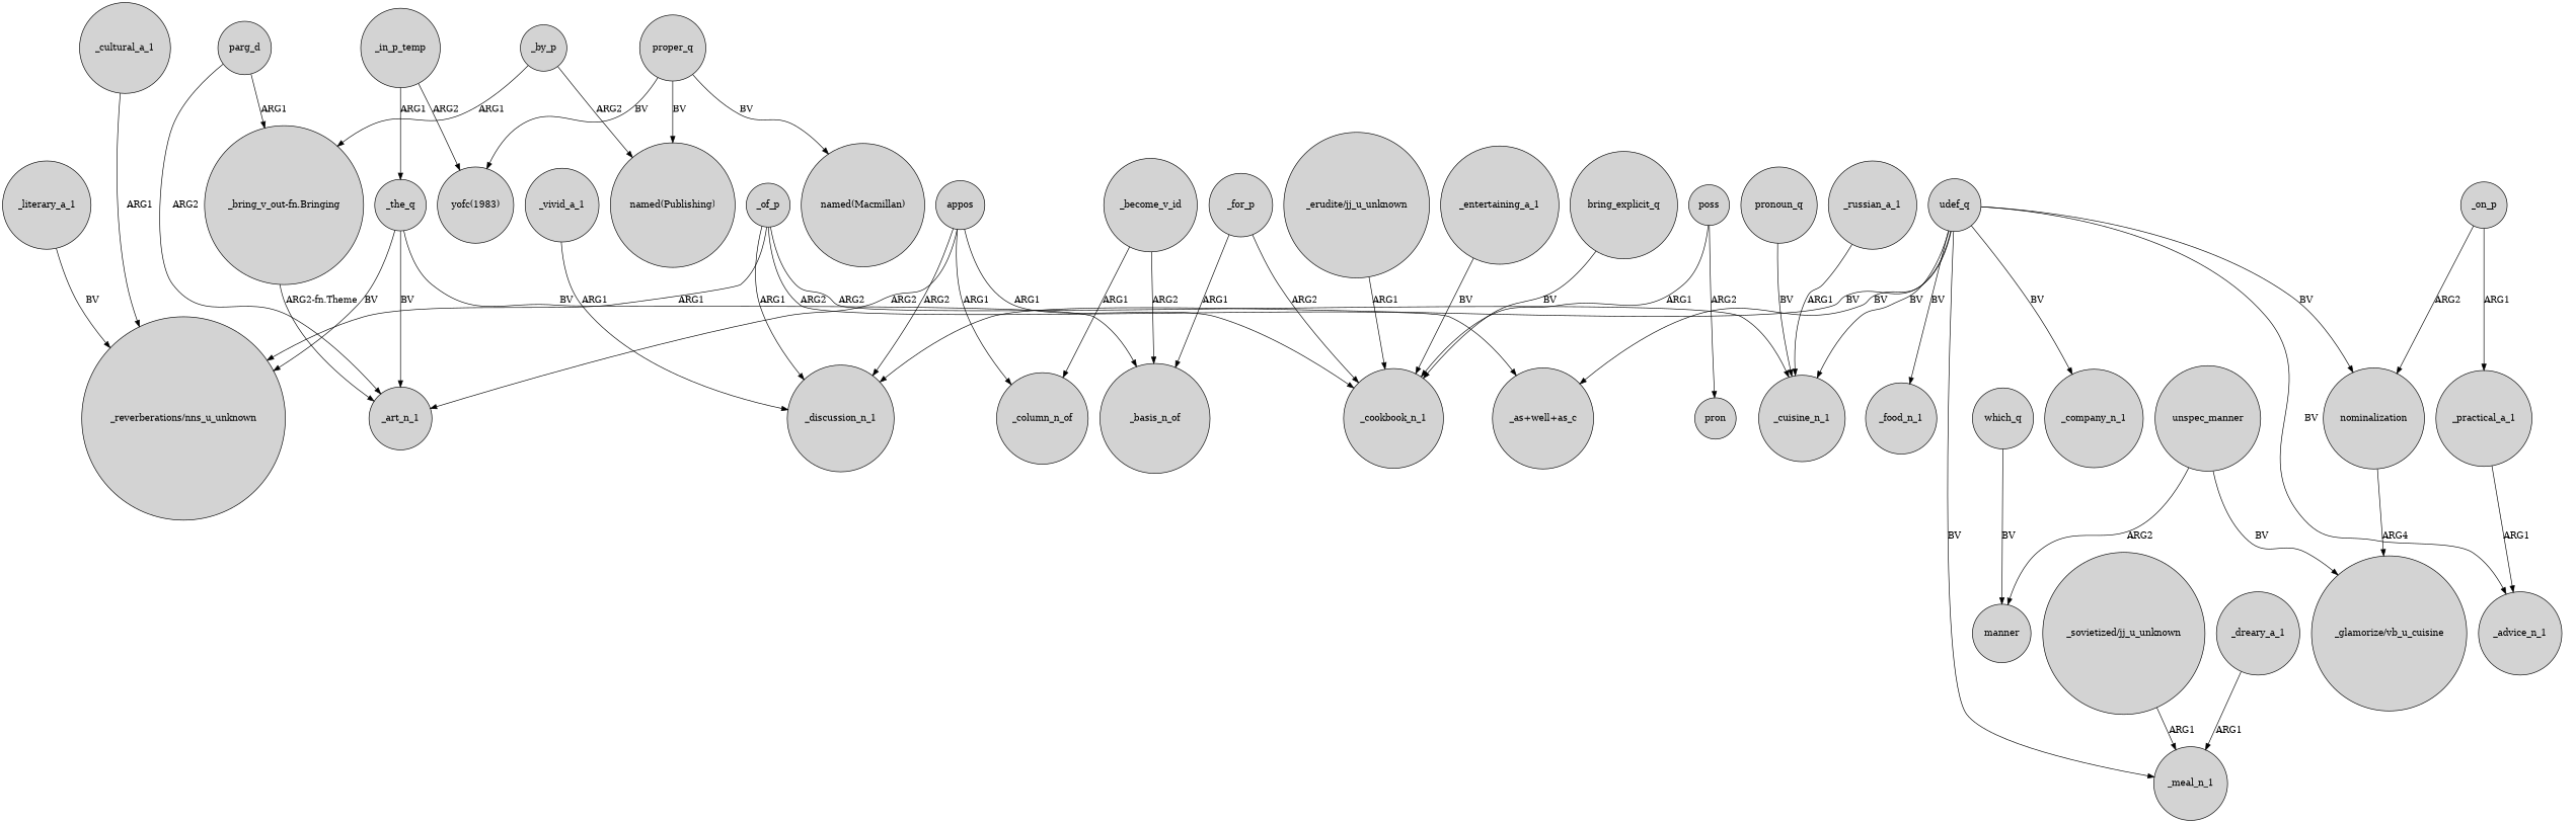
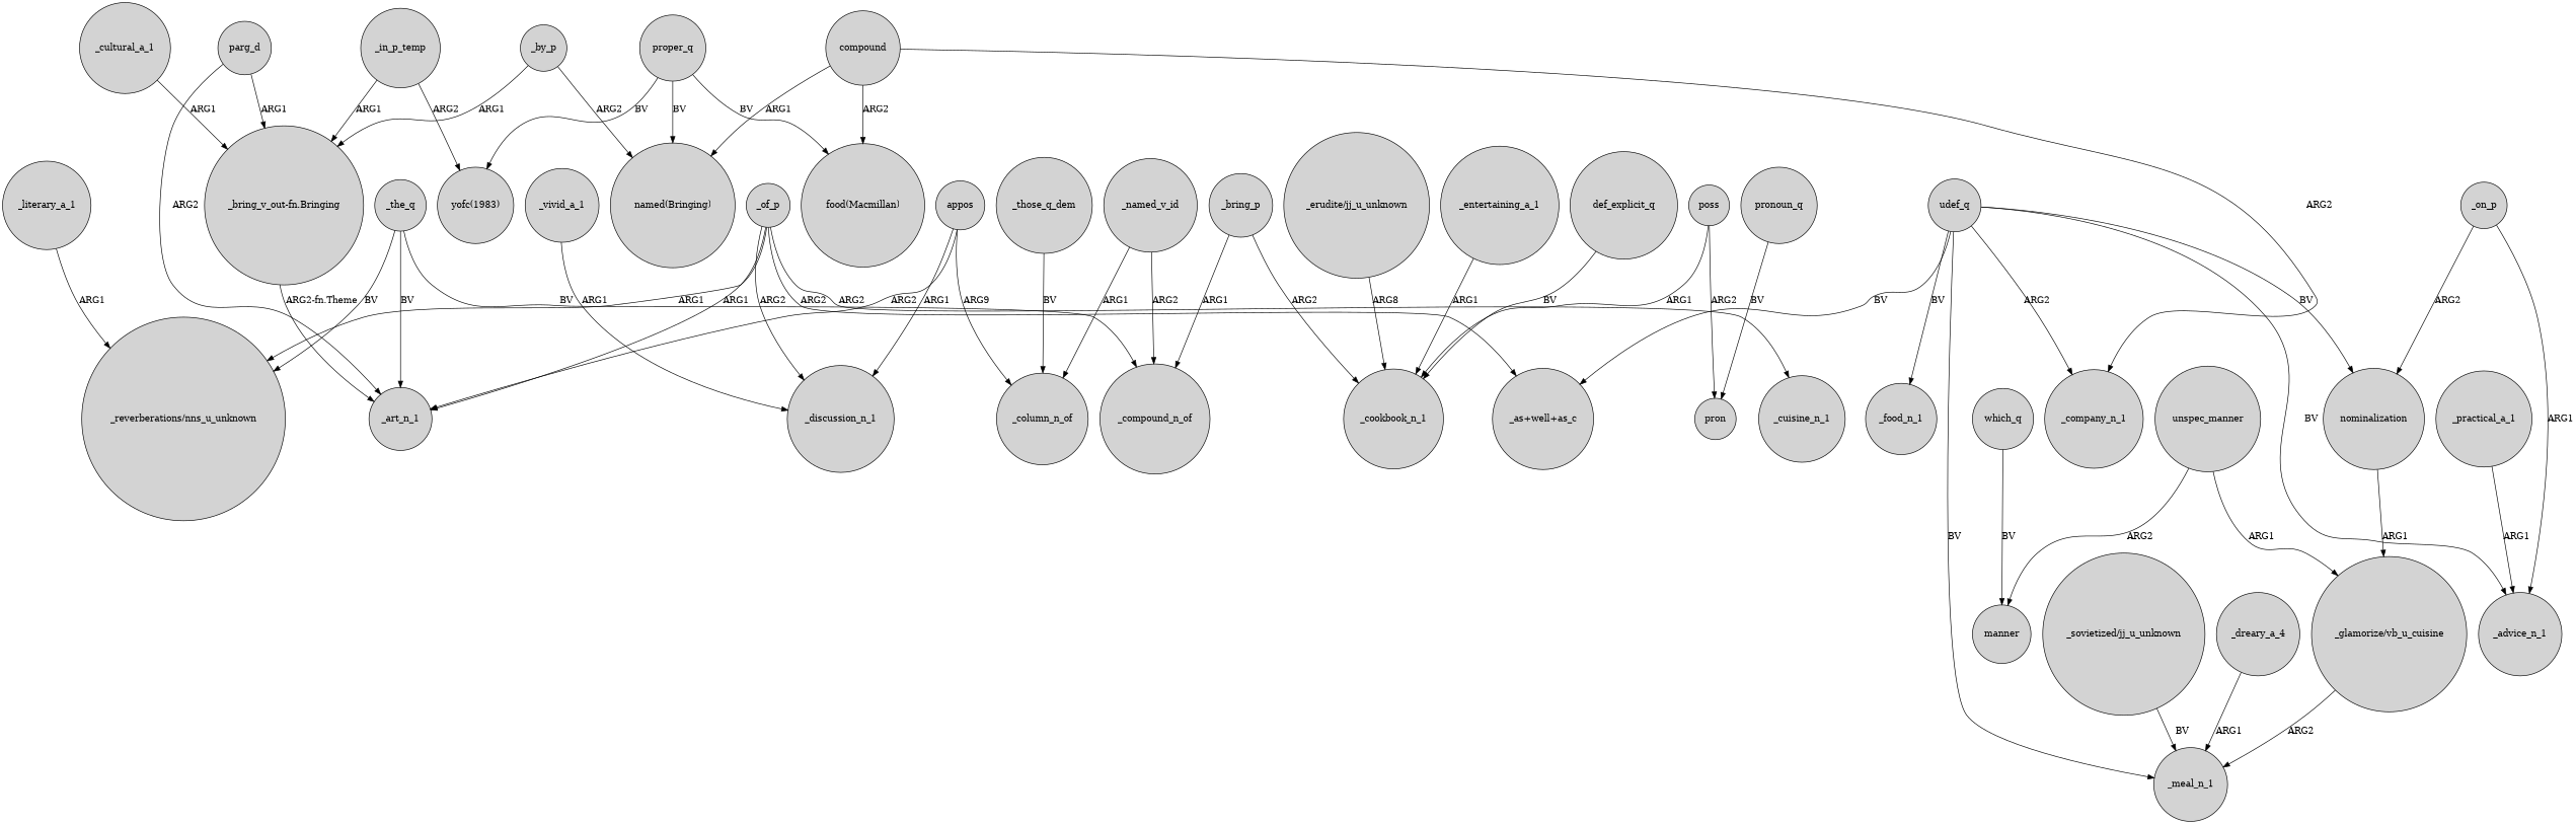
  digraph {
    node [shape=circle style=filled]
    _the_q
    _art_n_1
    "_reverberations/nns_u_unknown"
-   _basis_n_of
+   _basis_n_of [label=_compound_n_of]
    "_bring_v_out-fn.Bringing"
    _of_p
    "_as+well+as_c"
    _discussion_n_1
    _cuisine_n_1
    parg_d
    _in_p_temp
    "yofc(1983)"
    udef_q
    nominalization
    _meal_n_1
    _company_n_1
    _advice_n_1
    _food_n_1
    n19 [label="_glamorize/vb_u_cuisine"]
    appos
    _column_n_of
    _cookbook_n_1
    poss
    pron
    "_sovietized/jj_u_unknown"
    _vivid_a_1
    _on_p
    _literary_a_1
-   "named(Macmillan)"
-   "named(Publishing)"
+   compound
+   "named(Macmillan)" [label="food(Macmillan)"]
+   "named(Publishing)" [label="named(Bringing)"]
    "_erudite/jj_u_unknown"
-   _for_p
-   _russian_a_1
+   _for_p [label=_bring_p]
    which_q
    manner
    unspec_manner
    proper_q
    _cultural_a_1
    pronoun_q
    _entertaining_a_1
-   def_explicit_q [label=bring_explicit_q]
-   _dreary_a_1
-   _become_v_id
+   _those_q_dem
+   def_explicit_q
+   _dreary_a_1 [label=_dreary_a_4]
+   _become_v_id [label=_named_v_id]
    _by_p
    _practical_a_1
    _the_q -> _art_n_1 [label=BV]
    _the_q -> "_reverberations/nns_u_unknown" [label=BV]
    _the_q -> _basis_n_of [label=BV]
    "_bring_v_out-fn.Bringing" -> _art_n_1 [label="ARG2-fn.Theme"]
+   _of_p -> _art_n_1 [label=ARG1]
    _of_p -> "_reverberations/nns_u_unknown" [label=ARG1]
    _of_p -> "_as+well+as_c" [label=ARG2]
-   _of_p -> _discussion_n_1 [label=ARG1]
+   _of_p -> _discussion_n_1 [label=ARG2]
    _of_p -> _cuisine_n_1 [label=ARG2]
    parg_d -> _art_n_1 [label=ARG2]
    parg_d -> "_bring_v_out-fn.Bringing" [label=ARG1]
-   _in_p_temp -> _the_q [label=ARG1]
+   _in_p_temp -> "_bring_v_out-fn.Bringing" [label=ARG1]
    _in_p_temp -> "yofc(1983)" [label=ARG2]
    udef_q -> "_as+well+as_c" [label=BV]
-   udef_q -> _discussion_n_1 [label=BV]
-   udef_q -> _cuisine_n_1 [label=BV]
    udef_q -> nominalization [label=BV]
    udef_q -> _meal_n_1 [label=BV]
-   udef_q -> _company_n_1 [label=BV]
+   udef_q -> _company_n_1 [label=ARG2]
    udef_q -> _advice_n_1 [label=BV]
    udef_q -> _food_n_1 [label=BV]
-   nominalization -> n19 [label=ARG4]
+   nominalization -> n19 [label=ARG1]
+   n19 -> _meal_n_1 [label=ARG2]
    appos -> _art_n_1 [label=ARG2]
-   appos -> _discussion_n_1 [label=ARG2]
-   appos -> _column_n_of [label=ARG1]
-   appos -> _cookbook_n_1 [label=ARG1]
+   appos -> _discussion_n_1 [label=ARG1]
+   appos -> _column_n_of [label=ARG9]
    poss -> _cookbook_n_1 [label=ARG1]
    poss -> pron [label=ARG2]
-   "_sovietized/jj_u_unknown" -> _meal_n_1 [label=ARG1]
+   "_sovietized/jj_u_unknown" -> _meal_n_1 [label=BV]
    _vivid_a_1 -> _discussion_n_1 [label=ARG1]
    _on_p -> nominalization [label=ARG2]
-   _on_p -> _practical_a_1 [label=ARG1]
-   _literary_a_1 -> "_reverberations/nns_u_unknown" [label=BV]
-   "_erudite/jj_u_unknown" -> _cookbook_n_1 [label=ARG1]
+   _on_p -> _advice_n_1 [label=ARG1]
+   _literary_a_1 -> "_reverberations/nns_u_unknown" [label=ARG1]
+   compound -> _company_n_1 [label=ARG2]
+   compound -> "named(Macmillan)" [label=ARG2]
+   compound -> "named(Publishing)" [label=ARG1]
+   "_erudite/jj_u_unknown" -> _cookbook_n_1 [label=ARG8]
    _for_p -> _basis_n_of [label=ARG1]
    _for_p -> _cookbook_n_1 [label=ARG2]
-   _russian_a_1 -> _cuisine_n_1 [label=ARG1]
    which_q -> manner [label=BV]
-   unspec_manner -> n19 [label=BV]
+   unspec_manner -> n19 [label=ARG1]
    unspec_manner -> manner [label=ARG2]
    proper_q -> "yofc(1983)" [label=BV]
    proper_q -> "named(Macmillan)" [label=BV]
    proper_q -> "named(Publishing)" [label=BV]
-   _cultural_a_1 -> "_reverberations/nns_u_unknown" [label=ARG1]
-   pronoun_q -> _cuisine_n_1 [label=BV]
-   _entertaining_a_1 -> _cookbook_n_1 [label=BV]
+   _cultural_a_1 -> "_bring_v_out-fn.Bringing" [label=ARG1]
+   pronoun_q -> pron [label=BV]
+   _entertaining_a_1 -> _cookbook_n_1 [label=ARG1]
+   _those_q_dem -> _column_n_of [label=BV]
    def_explicit_q -> _cookbook_n_1 [label=BV]
    _dreary_a_1 -> _meal_n_1 [label=ARG1]
    _become_v_id -> _basis_n_of [label=ARG2]
    _become_v_id -> _column_n_of [label=ARG1]
    _by_p -> "_bring_v_out-fn.Bringing" [label=ARG1]
    _by_p -> "named(Publishing)" [label=ARG2]
    _practical_a_1 -> _advice_n_1 [label=ARG1]
  }
